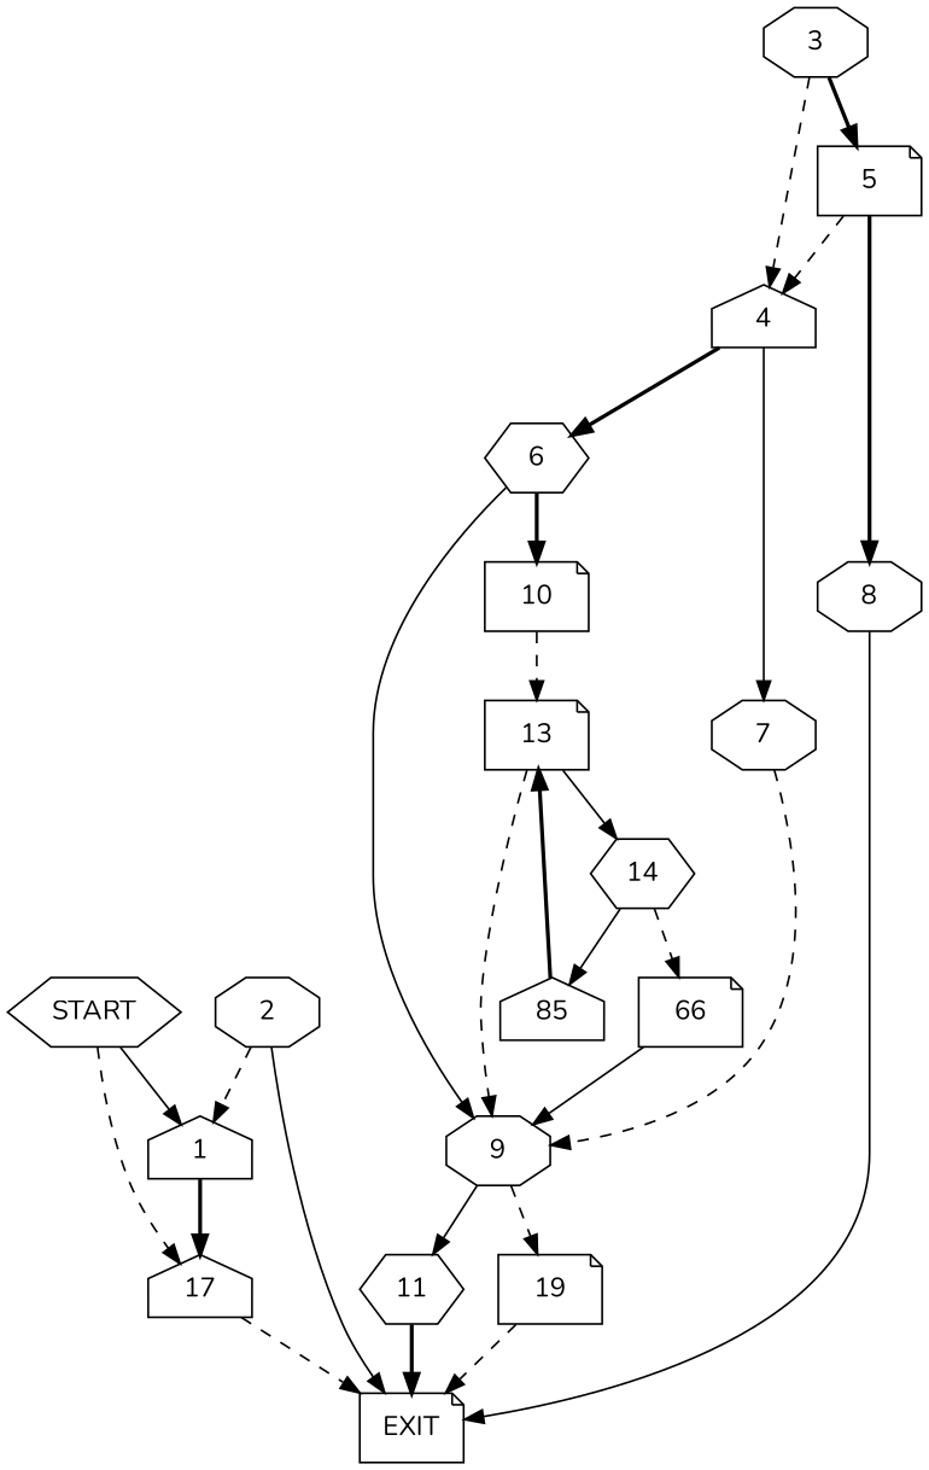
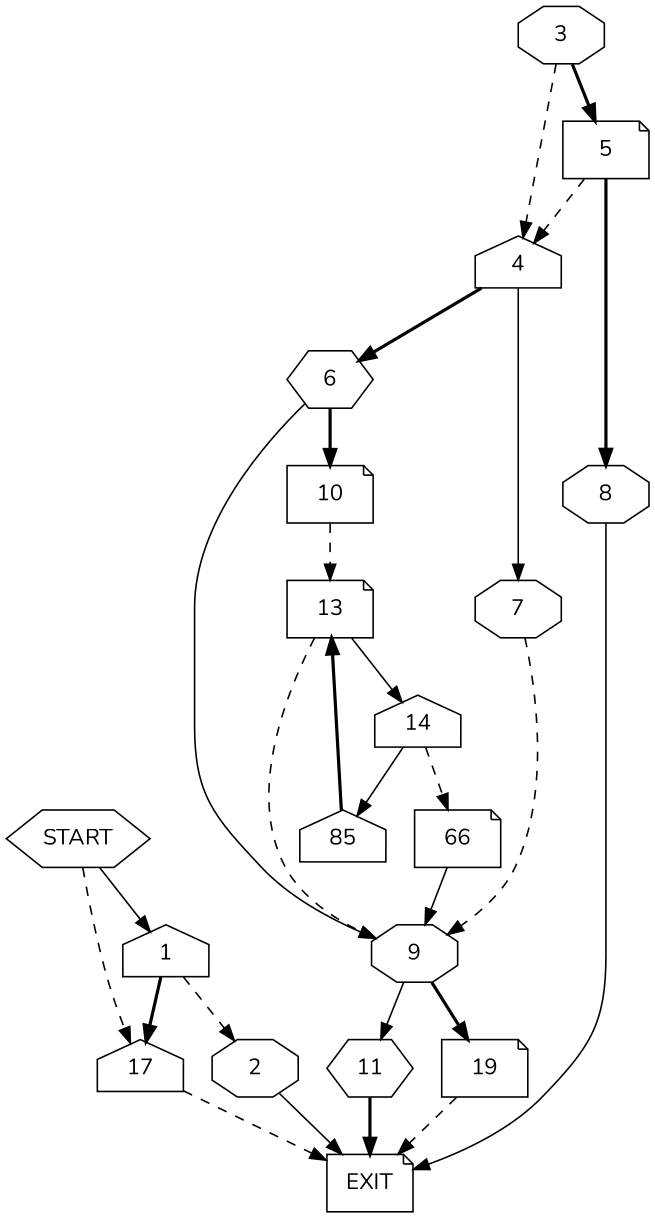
  digraph {
    fontname=Nunito
    node [fontname=Nunito shape=note]
    edge [fontname=Nunito style=dashed]
    n1 [label=START shape=hexagon]
    1 [shape=house]
    17 [shape=house]
    2 [shape=octagon]
    n5 [label=EXIT]
    3 [shape=octagon]
    4 [shape=house]
    5
    6 [shape=hexagon]
    7 [shape=octagon]
    8 [shape=octagon]
    9 [shape=octagon]
    10
    11 [shape=hexagon]
    n15 [label=19]
    13
-   14 [shape=hexagon]
+   14 [shape=house]
    n18 [label=85 shape=house]
    n19 [label=66]
    n1 -> 1 [style=solid]
    n1 -> 17
    1 -> 17 [style=bold]
-   2 -> 1
+   1 -> 2
    17 -> n5
    2 -> n5 [style=solid]
    3 -> 4
    3 -> 5 [style=bold]
    4 -> 6 [style=bold]
    4 -> 7 [style=solid]
    5 -> 4
    5 -> 8 [style=bold]
    6 -> 9 [style=solid]
    6 -> 10 [style=bold]
    7 -> 9
    8 -> n5 [style=solid]
    9 -> 11 [style=solid]
-   9 -> n15
+   9 -> n15 [style=bold]
    10 -> 13
    11 -> n5 [style=bold]
    n15 -> n5
    13 -> 9
    13 -> 14 [style=solid]
    14 -> n18 [style=solid]
    14 -> n19
    n18 -> 13 [style=bold]
    n19 -> 9 [style=solid]
  }
